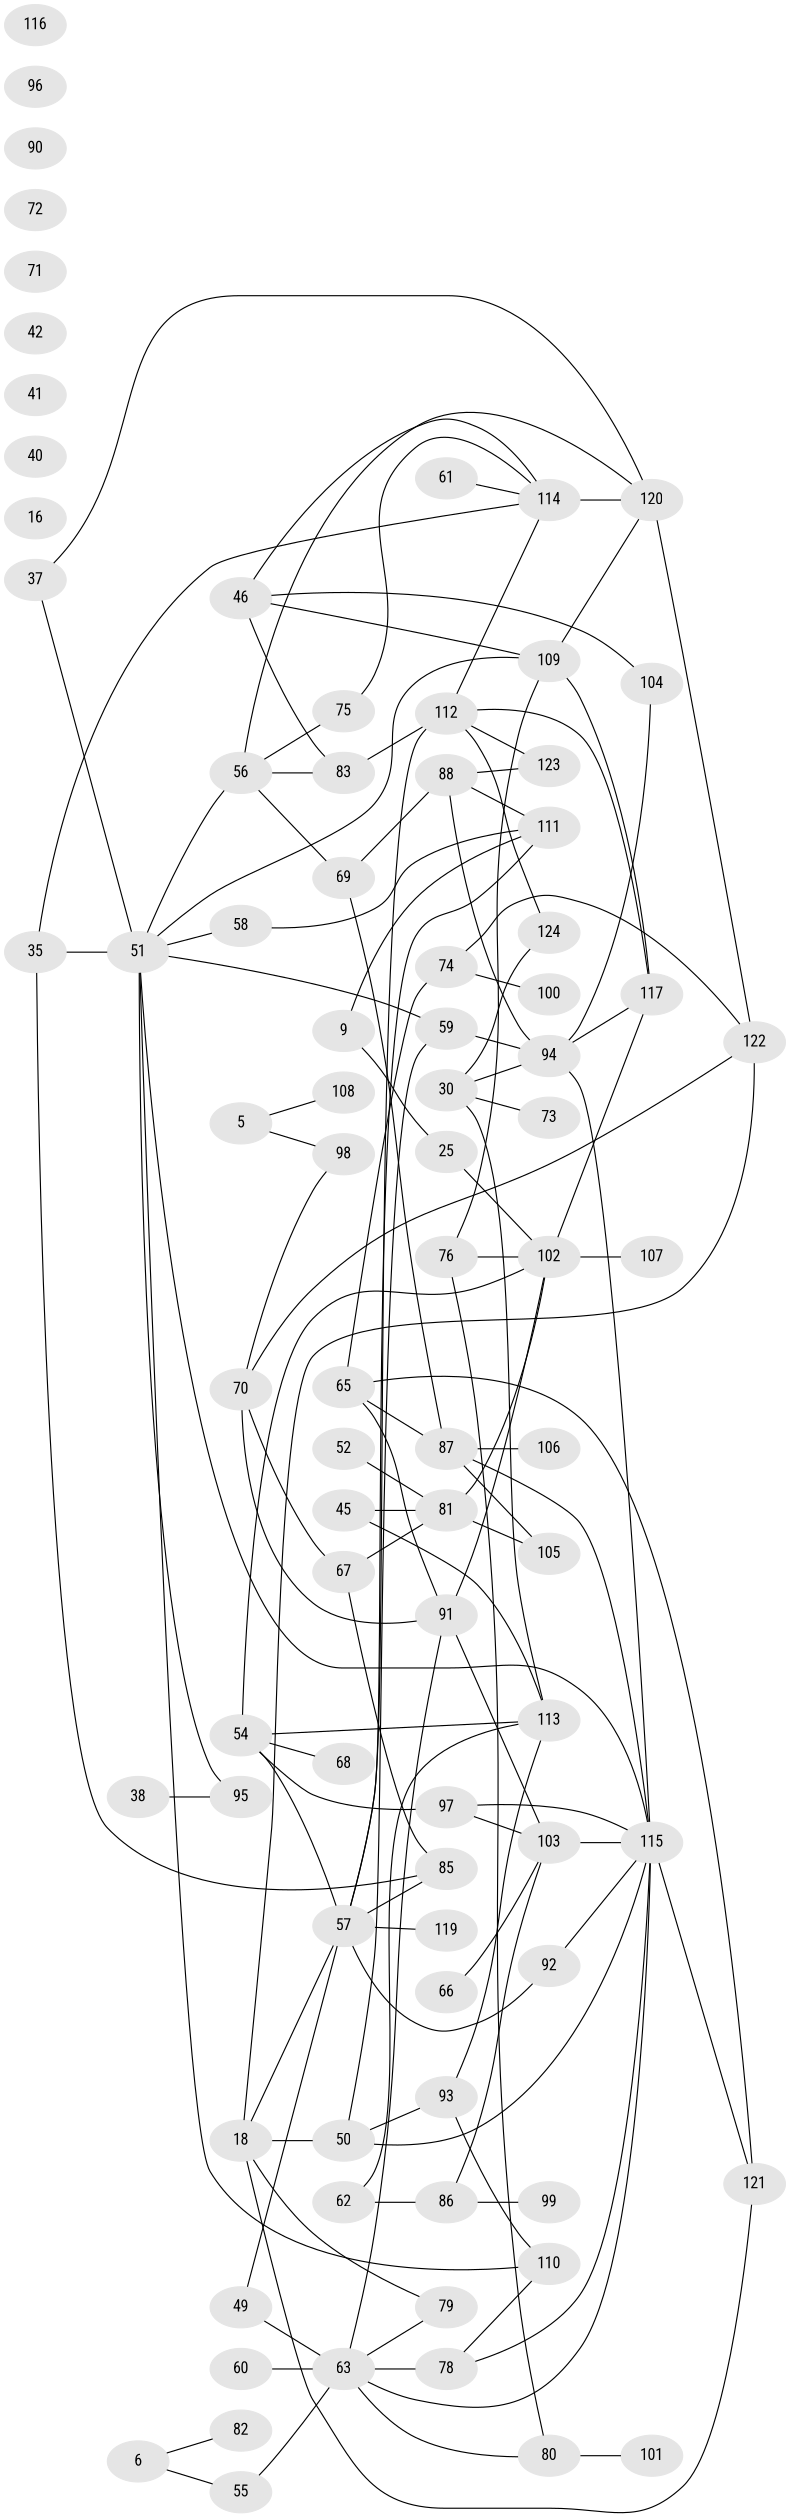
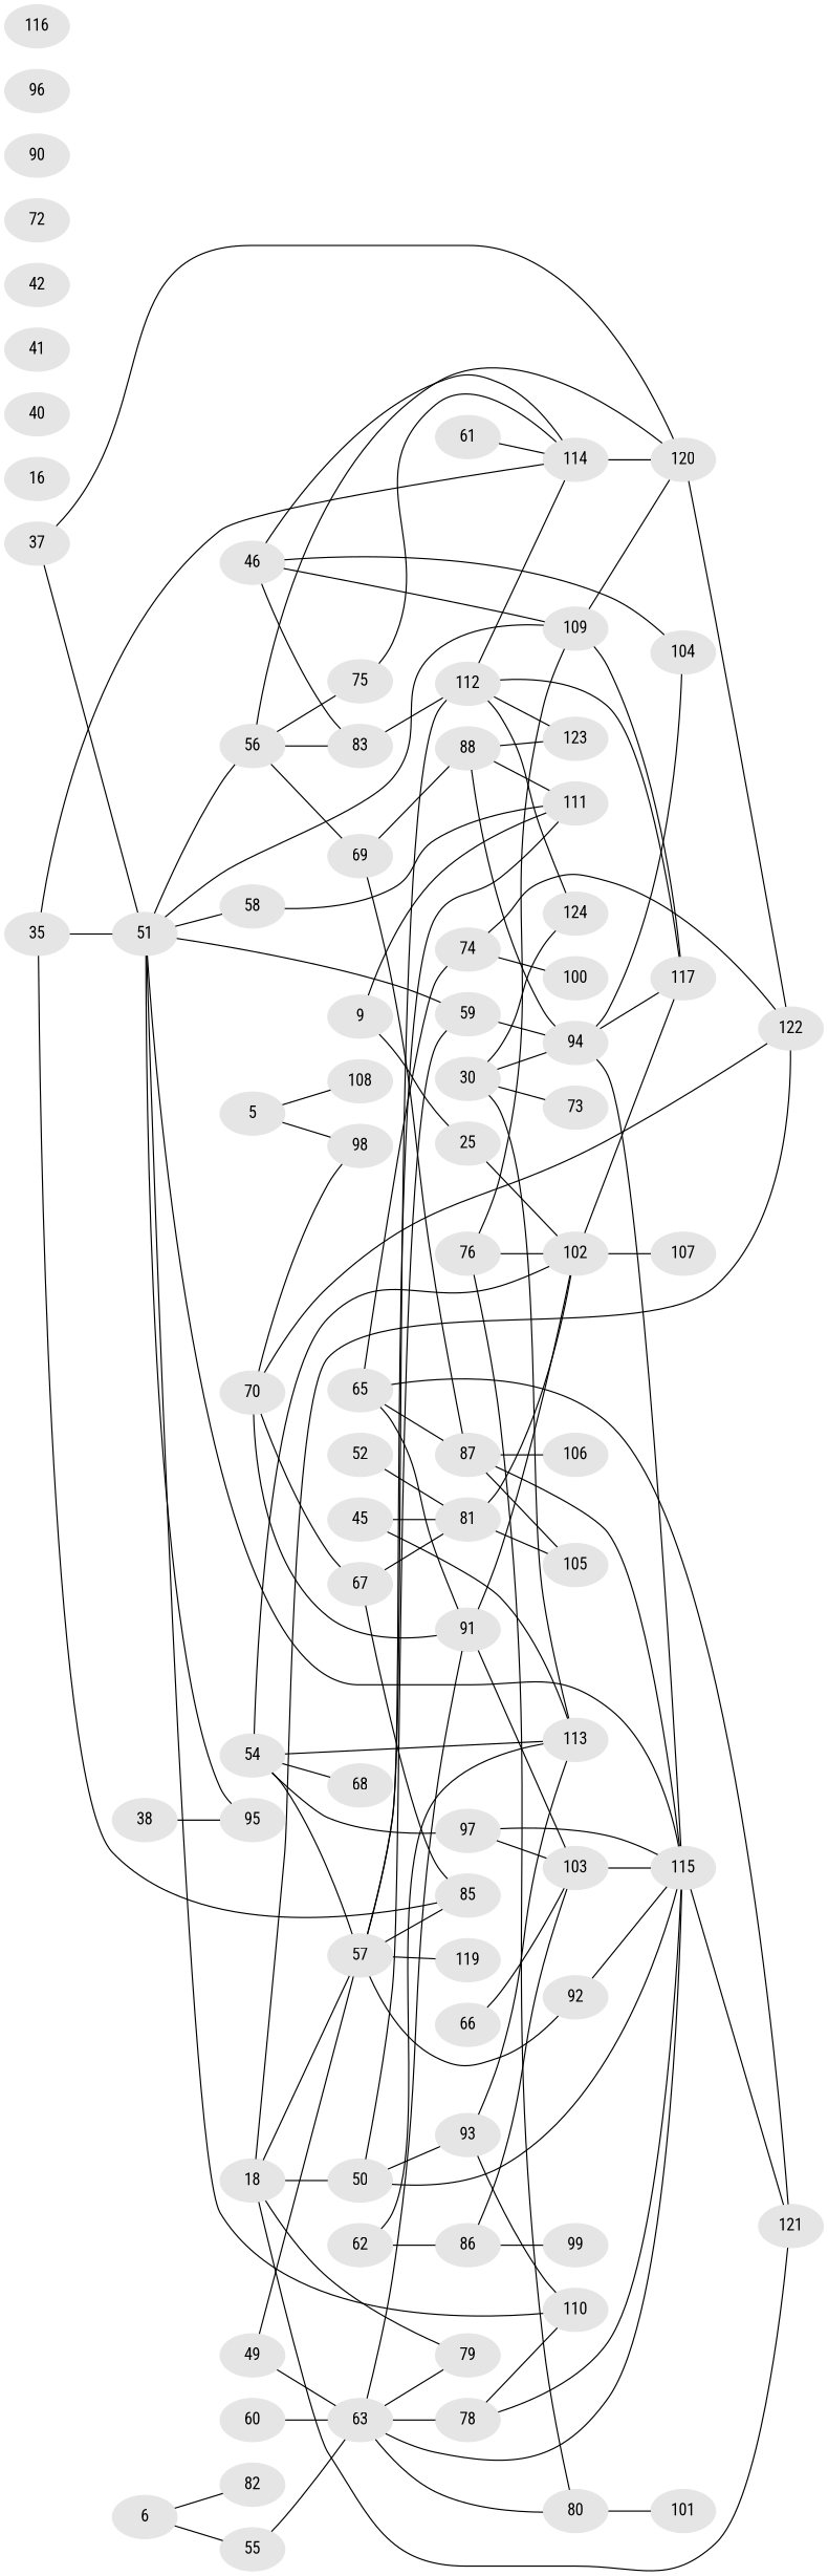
  graph {
    fontname="Roboto Condensed"
    rankdir=LR
    node [color=gray90 fontname="Roboto Condensed" style=filled]
    edge [fontname="Roboto Condensed"]
    5
    98
    108
    6
    55
    82
    63 [super="+36"]
    9
    25
    111
    102 [super="+3"]
    16
    18 [super="+13"]
    50
    57 [super="+17"]
    79
    121
    122
    59
    93
    115 [super="+53+67+64"]
    85
    92
    112 [super="+84"]
    119
    117 [super="+23+28"]
    107
    30 [super="+8+14"]
    73
    94 [super="+11"]
    113 [super="+33"]
    124 [super="+22"]
    104
    51 [super="+7+15"]
    95
    109
    56 [super="+47"]
    58 [super="+31"]
    110
    35
    114 [super="+19+29"]
    120
    37
    38
    40
    41
    42
    45
    81
    105
    46
    83
    49
    78 [super="+32"]
    80
    91 [super="+26+34"]
    69
    75
    52
    54 [super="+21+39"]
    68
    97 [super="+89"]
    103
    87 [super="+1"]
    88 [super="+48"]
    123 [super="+44"]
    60
    61
    62
    86
    99
    101
    65 [super="+27+43"]
    74 [super="+20"]
    100
    106
    66
    70
    n79 [label=67]
-   71
    72
    76
    90
    96
    116
    5 -- 98
    5 -- 108
    6 -- 55
    6 -- 82
    55 -- 63
    63 -- 79
    63 -- 115
    63 -- 78
    63 -- 80
    63 -- 91
    9 -- 25
    9 -- 111
    25 -- 102
    102 -- 117
    102 -- 107
    18 -- 50 [weight=2]
    18 -- 57
    18 -- 79
    18 -- 121 [weight=2]
    18 -- 122
    50 -- 59
    50 -- 93
    50 -- 115 [weight=2]
    57 -- 111
    57 -- 85
    57 -- 92
    57 -- 112
    57 -- 119
    59 -- 94
    93 -- 113
    93 -- 110
    115 -- 121
    92 -- 115
    112 -- 117
    112 -- 124
    112 -- 114 [weight=2]
    112 -- 123
    30 -- 73
    30 -- 94
    30 -- 113
    30 -- 124
    94 -- 115 [weight=2]
    94 -- 117
    94 -- 104
    51 -- 59
    51 -- 115 [weight=2]
    51 -- 95
    51 -- 109
    51 -- 56 [weight=2]
    51 -- 58
    51 -- 110
    109 -- 117
    109 -- 120
    56 -- 120
    56 -- 83
    56 -- 69
    56 -- 75
    58 -- 111
    35 -- 85
    35 -- 51
    35 -- 114
    114 -- 120
    120 -- 122
    37 -- 51
    37 -- 120
    38 -- 95
    45 -- 113
    45 -- 81
    81 -- 102
    81 -- 105
    46 -- 104
    46 -- 109
    46 -- 114
    46 -- 83
    83 -- 112
    49 -- 63
    49 -- 57
    78 -- 115
    78 -- 110
    80 -- 101
    91 -- 102
    91 -- 103 [weight=2]
    69 -- 87
    69 -- 88
    75 -- 114
    52 -- 81
    54 -- 102
    54 -- 57
    54 -- 113
    54 -- 68
    54 -- 97
    97 -- 115
    97 -- 103 [weight=2]
    103 -- 115
    87 -- 115
    87 -- 105
    87 -- 106
    88 -- 111
    88 -- 94 [weight=2]
    88 -- 123
    60 -- 63
    61 -- 114
    62 -- 113
    62 -- 86
    86 -- 103
    86 -- 99
    65 -- 121
    65 -- 91
    65 -- 87
    65 -- 74
    74 -- 122
    74 -- 100
    66 -- 103
    70 -- 98
    70 -- 122
    70 -- 91
    70 -- n79
    n79 -- 85
    n79 -- 81
    76 -- 102 [weight=2]
    76 -- 109
    76 -- 80
  }
